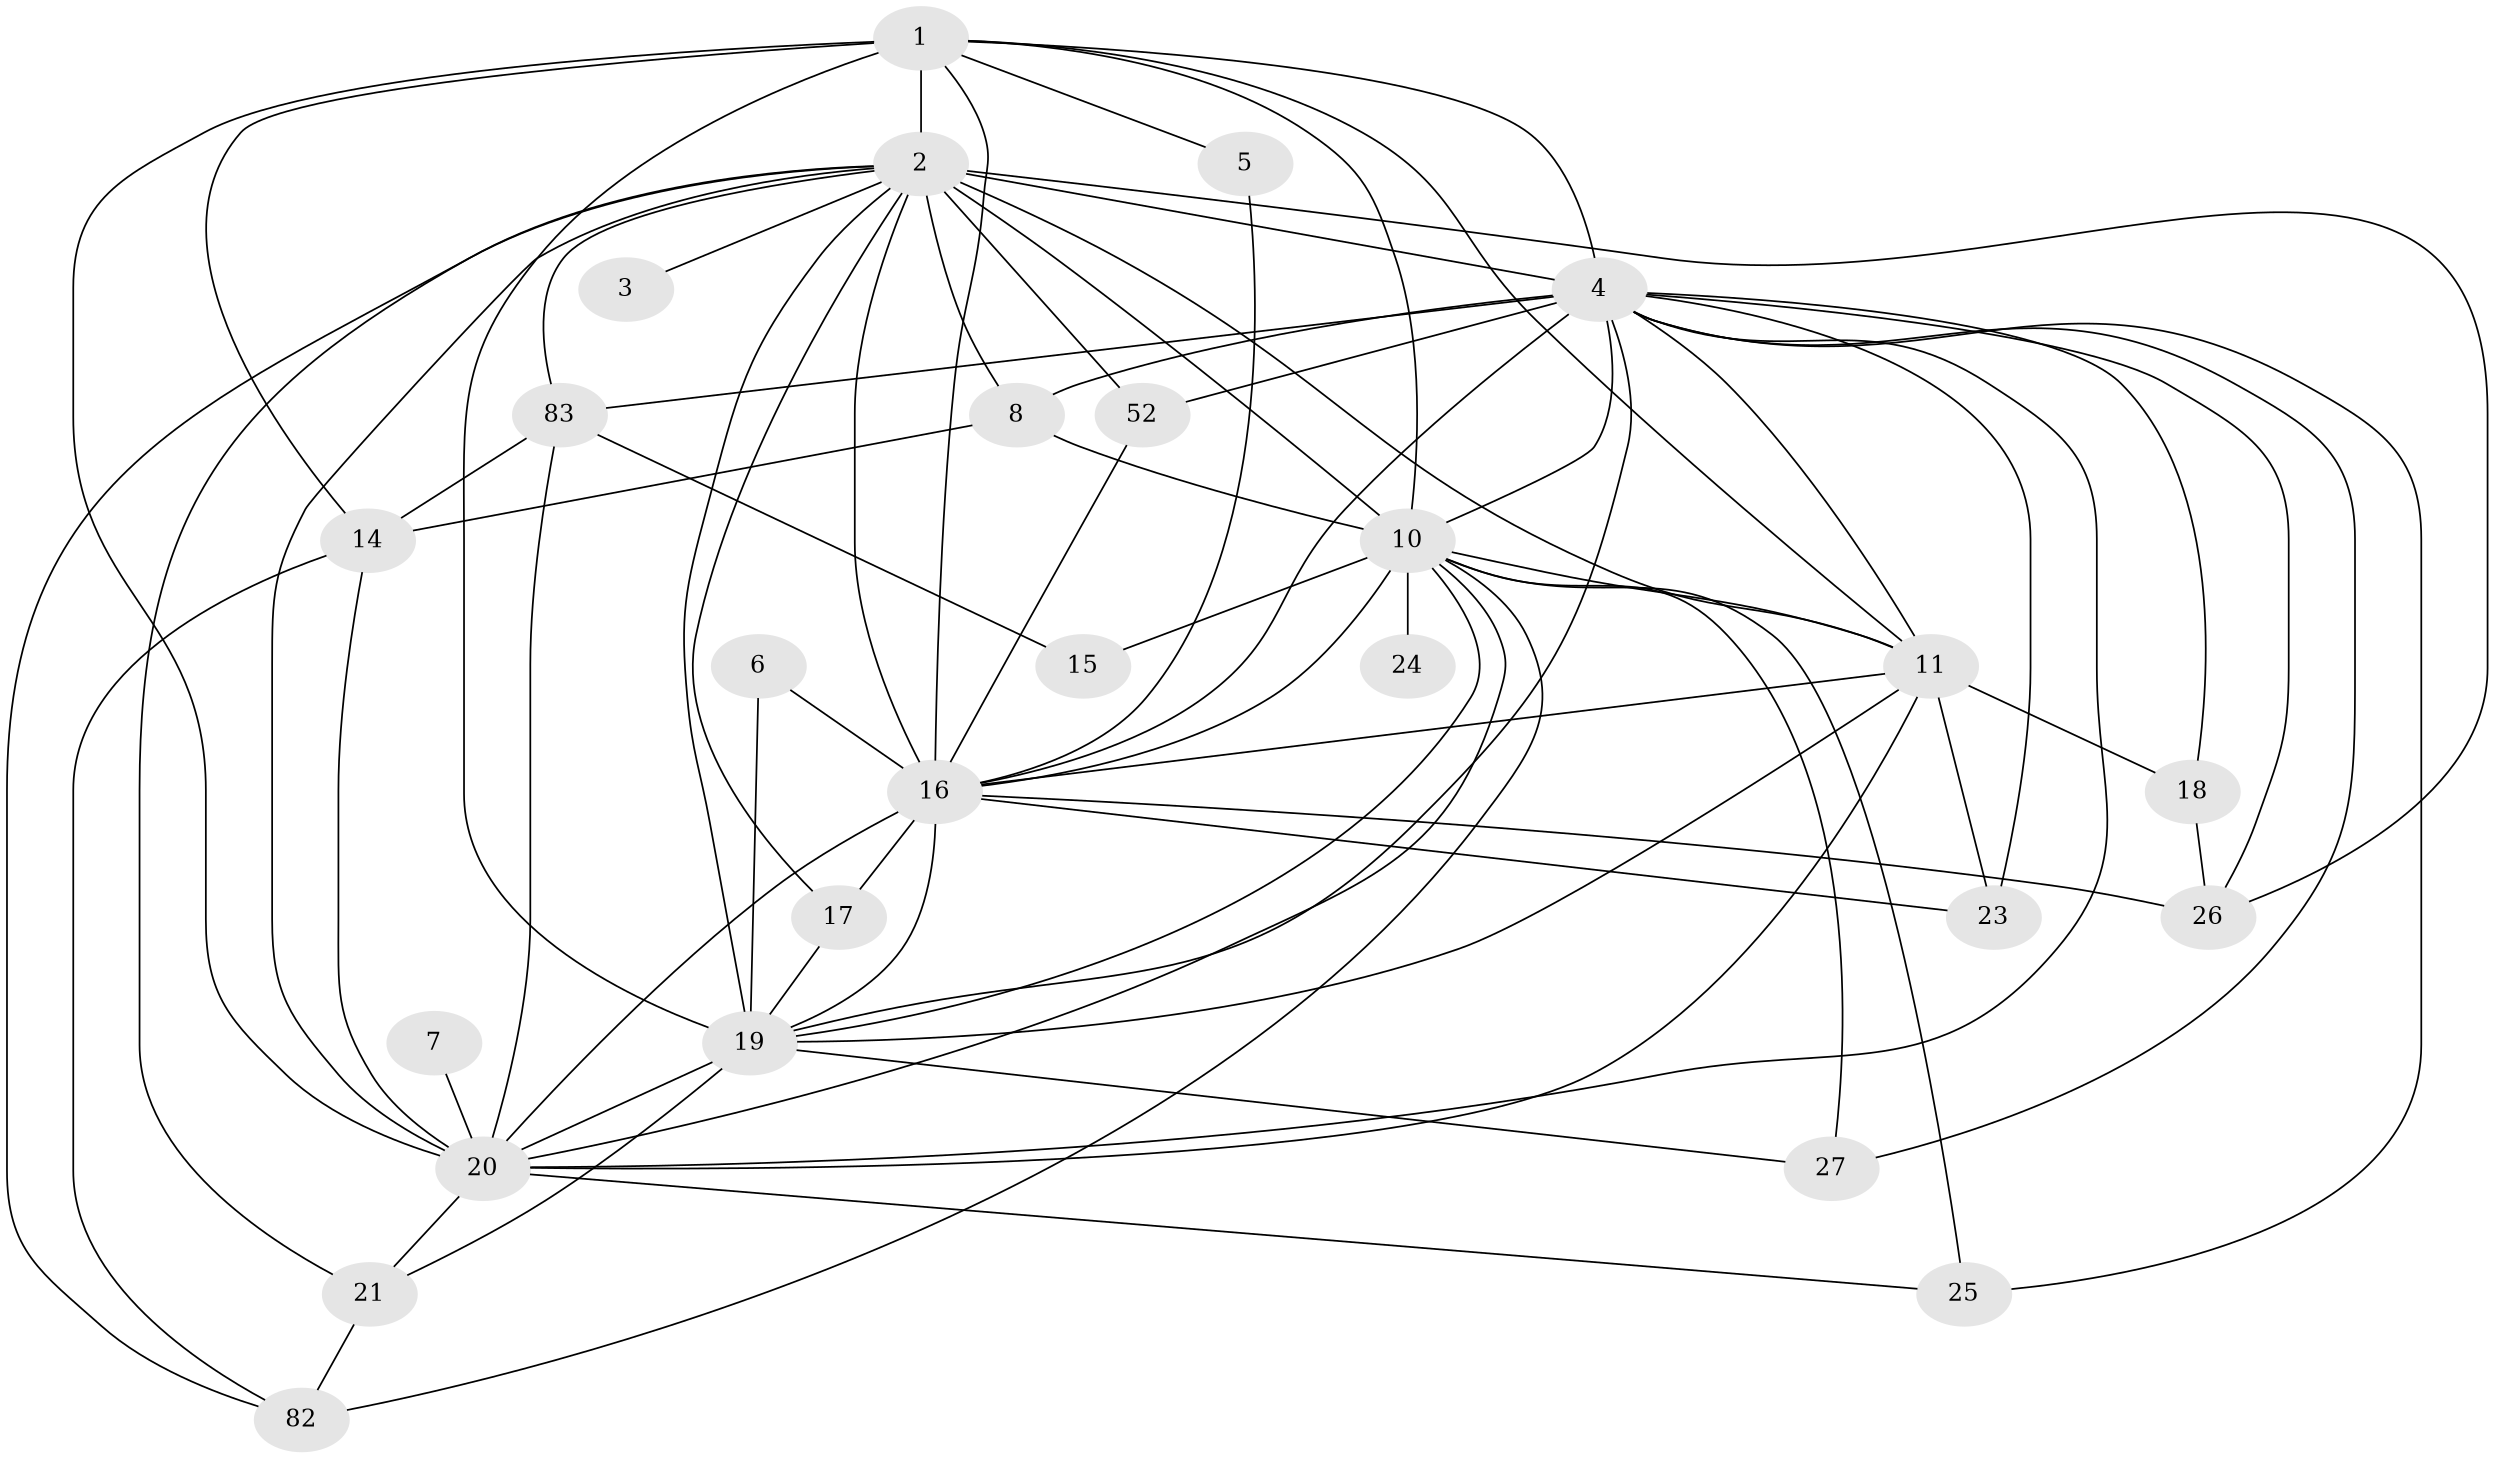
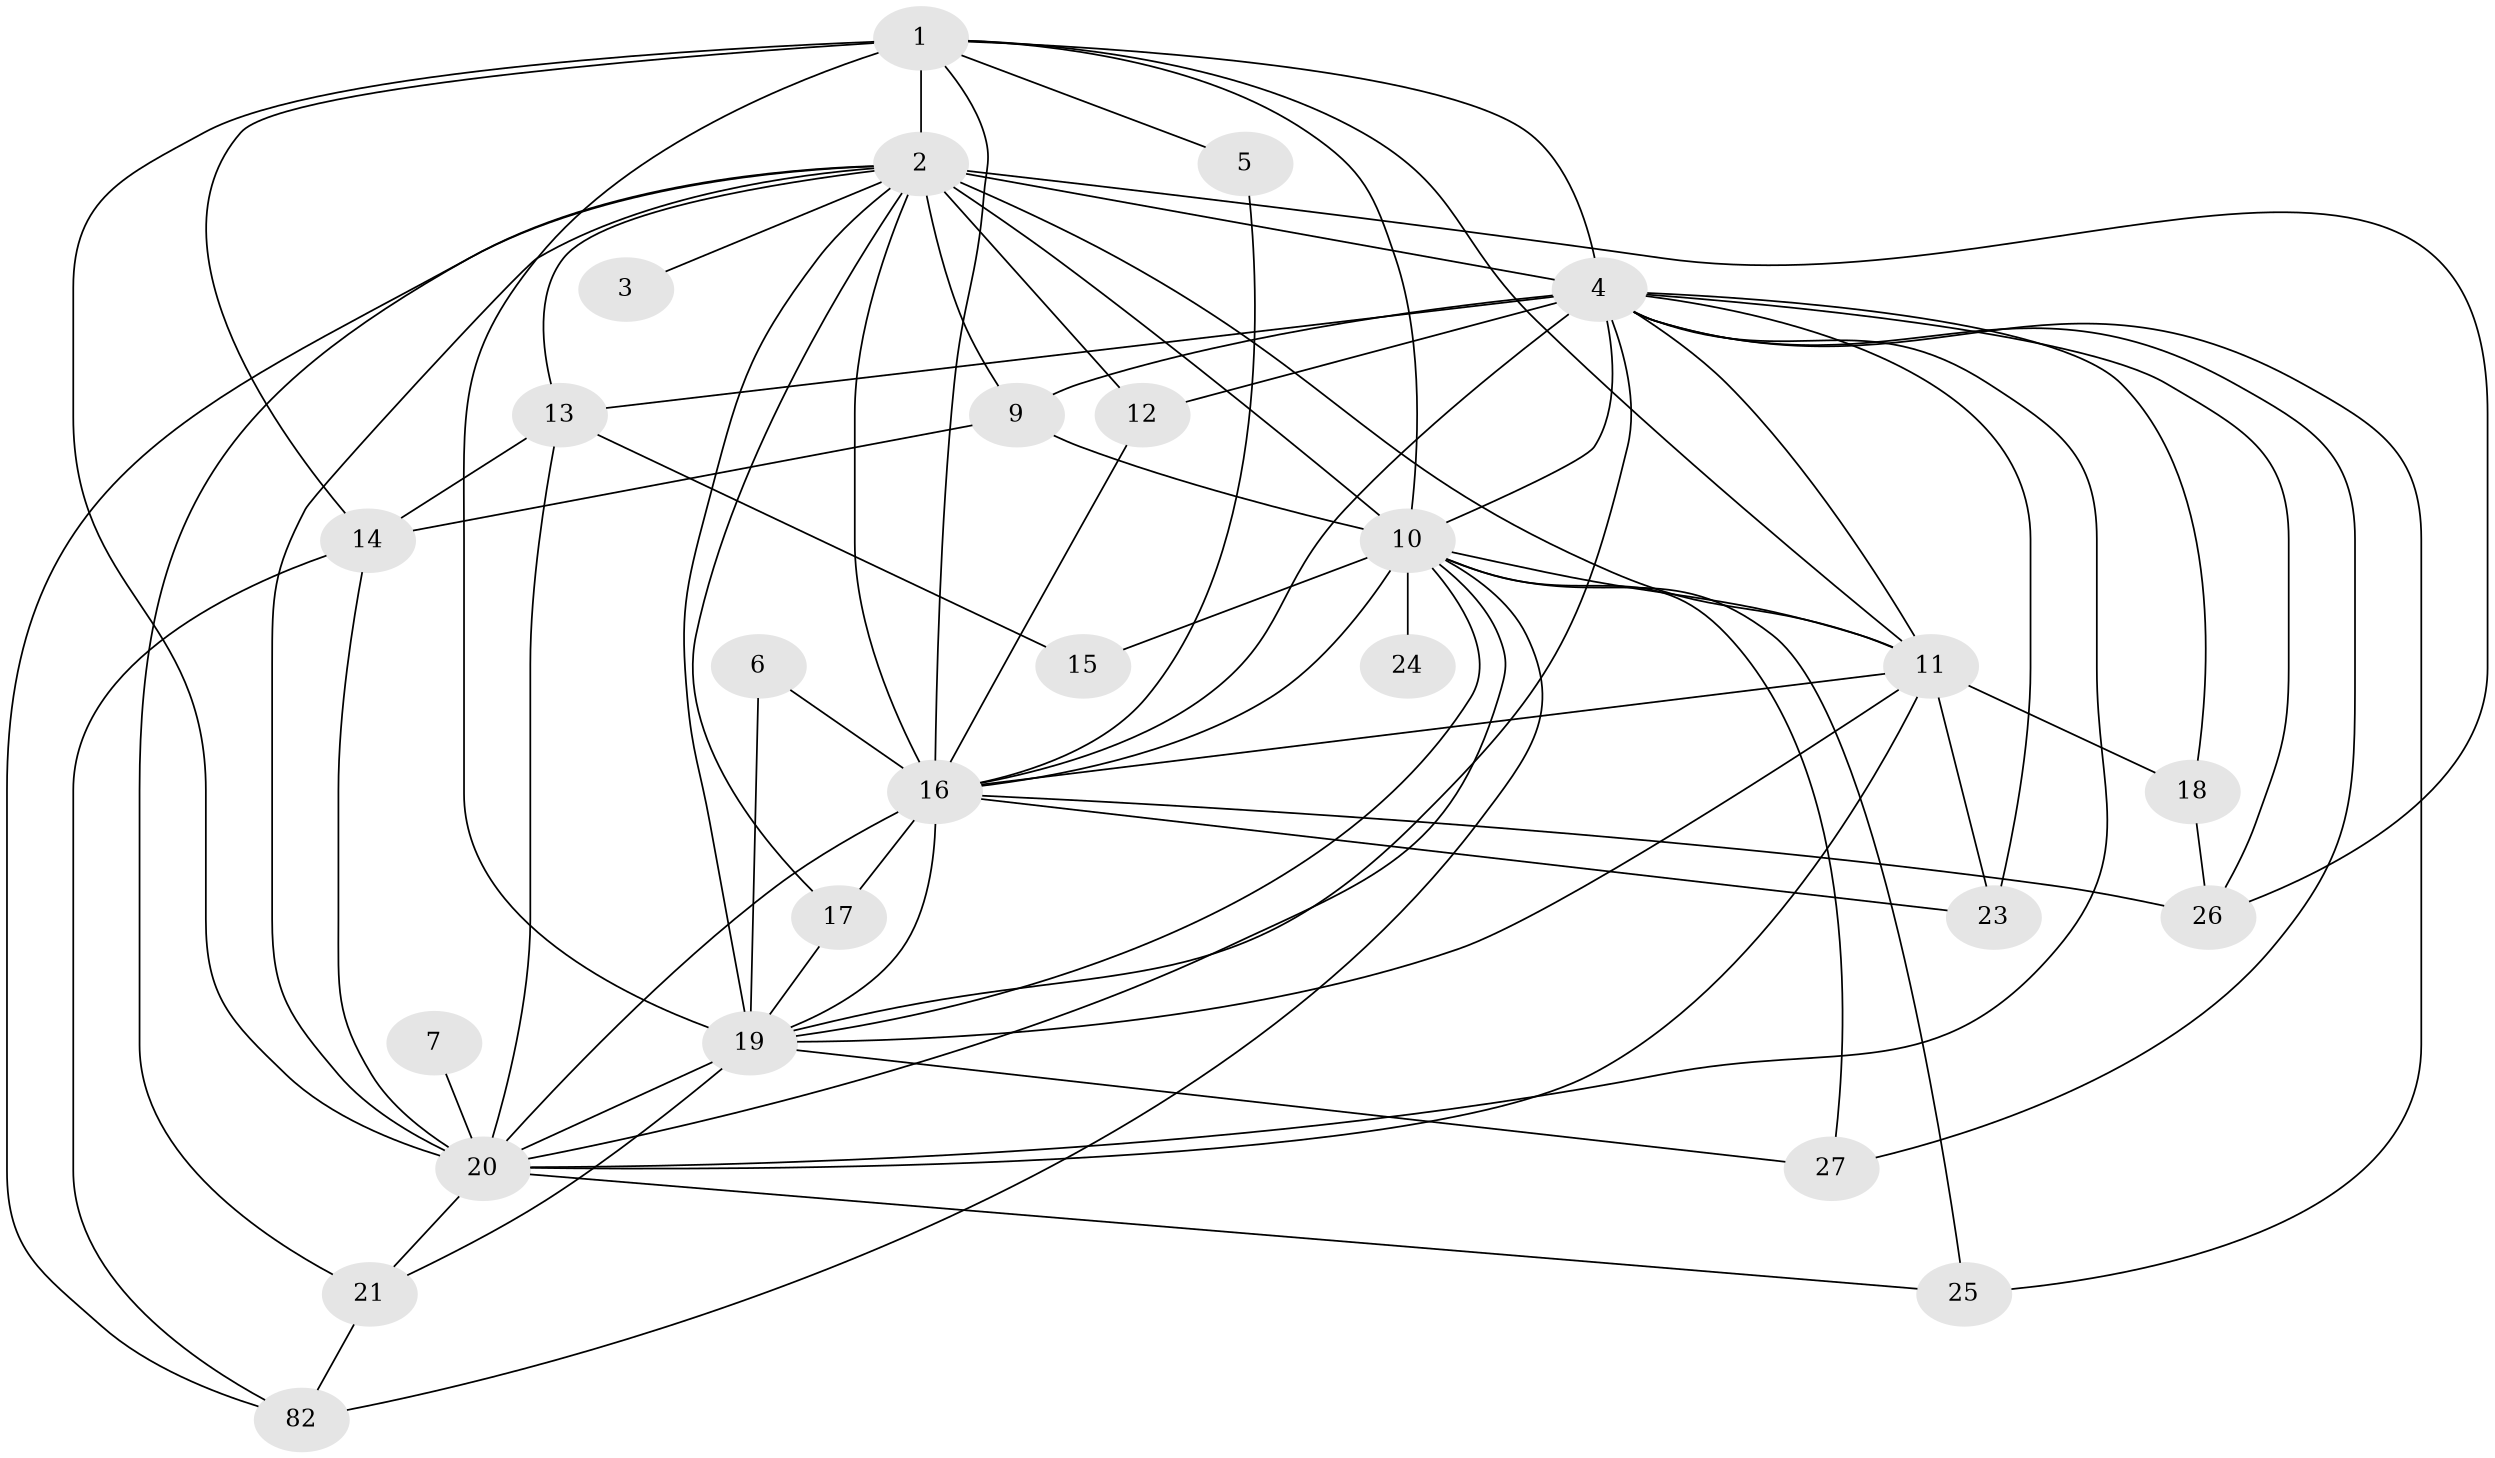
  graph {
    node [color=gray90 style=filled]
    edge [weight=1.0]
    1
    2
    4
    5
    10
    11
    14
    16
    19
    20
    3
-   9 [label=8]
-   12 [label=52]
-   13 [label=83]
+   9
+   12
+   13
    17
    21
    n17 [label=82]
    26
    18
    23
    25
    27
    15
    24
    6
    7
    1 -- 2 [weight=4.0]
    1 -- 4 [weight=3.0]
    1 -- 5
    1 -- 10 [weight=2.0]
    1 -- 11 [weight=2.0]
    1 -- 14
    1 -- 16 [weight=3.0]
    1 -- 19 [weight=4.0]
    1 -- 20 [weight=3.0]
    2 -- 4 [weight=2.0]
    2 -- 10 [weight=2.0]
    2 -- 11 [weight=2.0]
    2 -- 16 [weight=2.0]
    2 -- 19 [weight=2.0]
    2 -- 20 [weight=2.0]
    2 -- 3
    2 -- 9
    2 -- 12
    2 -- 13
    2 -- 17
    2 -- 21
    2 -- n17
    2 -- 26
    4 -- 10
    4 -- 11 [weight=2.0]
    4 -- 16 [weight=2.0]
    4 -- 19
    4 -- 20
    4 -- 9
    4 -- 12 [weight=2.0]
    4 -- 13
    4 -- 26
    4 -- 18
    4 -- 23
    4 -- 25
    4 -- 27
    5 -- 16
    10 -- 11
    10 -- 16
    10 -- 19
    10 -- 20 [weight=2.0]
    10 -- n17
    10 -- 25
    10 -- 27
    10 -- 15
    10 -- 24
    11 -- 16
    11 -- 19
    11 -- 20
    11 -- 18 [weight=2.0]
    11 -- 23
    14 -- 20
    14 -- n17
    16 -- 19
    16 -- 20
    16 -- 17
    16 -- 26
    16 -- 23
    19 -- 20
    19 -- 21
    19 -- 27
    20 -- 21
    20 -- 25
    9 -- 10 [weight=2.0]
    9 -- 14
    12 -- 16
    13 -- 14
    13 -- 20
    13 -- 15
    17 -- 19
    21 -- n17
    18 -- 26
    6 -- 16
    6 -- 19
    7 -- 20
  }
